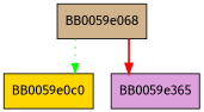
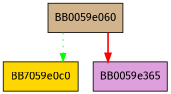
  digraph {
    fontname="Fira Sans"
    splines=ortho
    node [color=black fontname="Fira Sans" shape=box style=filled]
    edge [fontname="Fira Sans"]
-   BB0059e060 [fillcolor=tan label=BB0059e068]
-   BB0059e0c0 [fillcolor=gold]
+   BB0059e060 [fillcolor=tan]
+   BB0059e0c0 [fillcolor=gold label=BB7059e0c0]
    n3 [fillcolor=plum label=BB0059e365]
    BB0059e060 -> BB0059e0c0 [color=green style=dotted]
    BB0059e060 -> n3 [color=red style=bold]
  }
